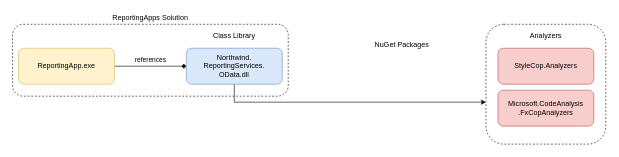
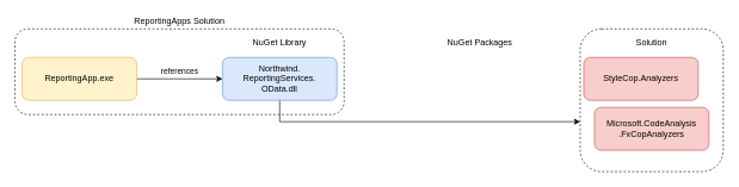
  <mxCell id="0" />
  <mxCell id="1" parent="0" />
- <mxCell id="2" value="references" style="edgeStyle=orthogonalEdgeStyle;rounded=0;orthogonalLoop=1;jettySize=auto;html=1;endArrow=diamond;" edge="1" parent="1" source="3" target="5"><mxGeometry y="10" relative="1" as="geometry"><mxPoint as="offset" /></mxGeometry></mxCell>
+ <mxCell id="2" value="references" style="edgeStyle=orthogonalEdgeStyle;rounded=0;orthogonalLoop=1;jettySize=auto;html=1;" edge="1" parent="1" source="3" target="5"><mxGeometry y="10" relative="1" as="geometry"><mxPoint as="offset" /></mxGeometry></mxCell>
  <mxCell id="3" value="ReportingApp.exe" style="rounded=1;whiteSpace=wrap;html=1;fillColor=#fff2cc;strokeColor=#d6b656;" vertex="1" parent="1"><mxGeometry x="30" y="80" width="160" height="60" as="geometry" /></mxCell>
  <mxCell id="4" style="edgeStyle=orthogonalEdgeStyle;rounded=0;orthogonalLoop=1;jettySize=auto;html=1;" edge="1" parent="1" source="5" target="13"><mxGeometry relative="1" as="geometry"><Array as="points"><mxPoint x="390" y="170" /></Array></mxGeometry></mxCell>
  <mxCell id="5" value="Northwind.&lt;br&gt;ReportingServices.&lt;br&gt;OData.dll" style="rounded=1;whiteSpace=wrap;html=1;fillColor=#dae8fc;strokeColor=#6c8ebf;" vertex="1" parent="1"><mxGeometry x="310" y="80" width="160" height="60" as="geometry" /></mxCell>
  <mxCell id="6" value="Microsoft.CodeAnalysis&lt;br&gt;.FxCopAnalyzers" style="rounded=1;whiteSpace=wrap;html=1;fillColor=#f8cecc;strokeColor=#b85450;" vertex="1" parent="1"><mxGeometry x="830" y="150" width="160" height="60" as="geometry" /></mxCell>
- <mxCell id="7" value="StyleCop.Analyzers" style="rounded=1;whiteSpace=wrap;html=1;fillColor=#f8cecc;strokeColor=#b85450;" vertex="1" parent="1"><mxGeometry x="830" y="80" width="160" height="60" as="geometry" /></mxCell>
- <mxCell id="8" value="Class Library" style="text;html=1;strokeColor=none;fillColor=none;align=center;verticalAlign=middle;whiteSpace=wrap;rounded=0;" vertex="1" parent="1"><mxGeometry x="310" y="50" width="160" height="20" as="geometry" /></mxCell>
- <mxCell id="9" value="NuGet Packages" style="text;html=1;strokeColor=none;fillColor=none;align=center;verticalAlign=middle;whiteSpace=wrap;rounded=0;" vertex="1" parent="1"><mxGeometry x="590" y="65" width="160" height="20" as="geometry" /></mxCell>
- <mxCell id="10" value="Analyzers" style="text;html=1;strokeColor=none;fillColor=none;align=center;verticalAlign=middle;whiteSpace=wrap;rounded=0;" vertex="1" parent="1"><mxGeometry x="830" y="50" width="160" height="20" as="geometry" /></mxCell>
+ <mxCell id="7" value="StyleCop.Analyzers" style="rounded=1;whiteSpace=wrap;html=1;fillColor=#f8cecc;strokeColor=#b85450;" vertex="1" parent="1"><mxGeometry x="815" y="80" width="160" height="60" as="geometry" /></mxCell>
+ <mxCell id="8" value="NuGet Library" style="text;html=1;strokeColor=none;fillColor=none;align=center;verticalAlign=middle;whiteSpace=wrap;rounded=0;" vertex="1" parent="1"><mxGeometry x="310" y="50" width="160" height="20" as="geometry" /></mxCell>
+ <mxCell id="9" value="NuGet Packages" style="text;html=1;strokeColor=none;fillColor=none;align=center;verticalAlign=middle;whiteSpace=wrap;rounded=0;" vertex="1" parent="1"><mxGeometry x="590" y="50" width="160" height="20" as="geometry" /></mxCell>
+ <mxCell id="10" value="Solution" style="text;html=1;strokeColor=none;fillColor=none;align=center;verticalAlign=middle;whiteSpace=wrap;rounded=0;" vertex="1" parent="1"><mxGeometry x="830" y="50" width="160" height="20" as="geometry" /></mxCell>
  <mxCell id="11" value="" style="rounded=1;whiteSpace=wrap;html=1;fillColor=none;dashed=1;" vertex="1" parent="1"><mxGeometry x="20" y="40" width="460" height="120" as="geometry" /></mxCell>
  <mxCell id="12" value="ReportingApps Solution" style="text;html=1;strokeColor=none;fillColor=none;align=center;verticalAlign=middle;whiteSpace=wrap;rounded=0;dashed=1;" vertex="1" parent="1"><mxGeometry x="20" y="20" width="460" height="20" as="geometry" /></mxCell>
  <mxCell id="13" value="" style="rounded=1;whiteSpace=wrap;html=1;dashed=1;fillColor=none;" vertex="1" parent="1"><mxGeometry x="810" y="40" width="200" height="200" as="geometry" /></mxCell>
